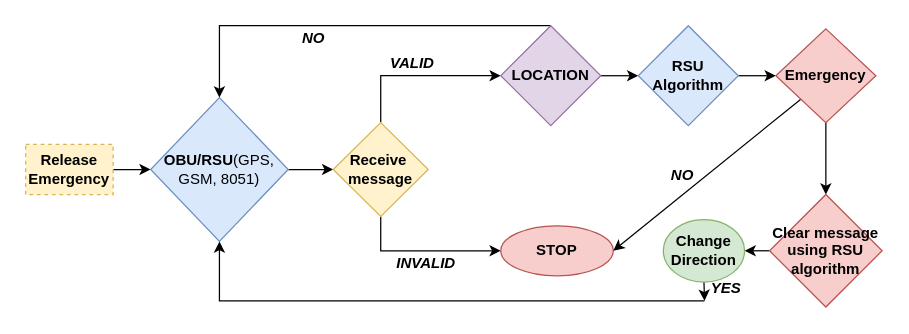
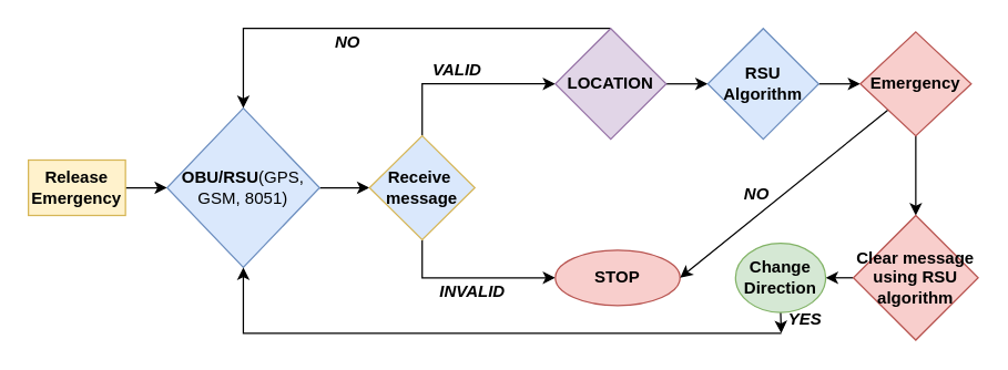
  <mxCell id="0" />
  <mxCell id="1" parent="0" />
  <mxCell id="2" style="edgeStyle=orthogonalEdgeStyle;rounded=0;orthogonalLoop=1;jettySize=auto;html=1;exitX=1;exitY=0.5;exitDx=0;exitDy=0;" edge="1" parent="1" source="3" target="5"><mxGeometry relative="1" as="geometry" /></mxCell>
- <mxCell id="3" value="&lt;b&gt;Release Emergency&lt;/b&gt;" style="rounded=0;whiteSpace=wrap;html=1;fillColor=#fff2cc;strokeColor=#d6b656;dashed=1;" vertex="1" parent="1"><mxGeometry x="20" y="115" width="70" height="40" as="geometry" /></mxCell>
+ <mxCell id="3" value="&lt;b&gt;Release Emergency&lt;/b&gt;" style="rounded=0;whiteSpace=wrap;html=1;fillColor=#fff2cc;strokeColor=#d6b656;" vertex="1" parent="1"><mxGeometry x="20" y="115" width="70" height="40" as="geometry" /></mxCell>
  <mxCell id="4" style="edgeStyle=orthogonalEdgeStyle;rounded=0;orthogonalLoop=1;jettySize=auto;html=1;exitX=1;exitY=0.5;exitDx=0;exitDy=0;entryX=0;entryY=0.5;entryDx=0;entryDy=0;" edge="1" parent="1" source="5" target="8"><mxGeometry relative="1" as="geometry" /></mxCell>
  <mxCell id="5" value="&lt;b&gt;OBU/RSU&lt;/b&gt;(GPS, GSM, 8051)" style="rhombus;whiteSpace=wrap;html=1;fillColor=#dae8fc;strokeColor=#6c8ebf;" vertex="1" parent="1"><mxGeometry x="120" y="77.5" width="110" height="115" as="geometry" /></mxCell>
  <mxCell id="6" style="rounded=0;orthogonalLoop=1;jettySize=auto;html=1;exitX=0.5;exitY=1;exitDx=0;exitDy=0;" edge="1" parent="1" source="8"><mxGeometry relative="1" as="geometry"><mxPoint x="400" y="200" as="targetPoint" /><Array as="points"><mxPoint x="304" y="200" /></Array></mxGeometry></mxCell>
  <mxCell id="7" style="edgeStyle=none;rounded=0;orthogonalLoop=1;jettySize=auto;html=1;exitX=0.5;exitY=0;exitDx=0;exitDy=0;" edge="1" parent="1" source="8"><mxGeometry relative="1" as="geometry"><mxPoint x="400" y="60" as="targetPoint" /><Array as="points"><mxPoint x="304" y="60" /></Array></mxGeometry></mxCell>
- <mxCell id="8" value="&lt;b&gt;Receive&amp;nbsp;&lt;br&gt;message&lt;/b&gt;" style="rhombus;whiteSpace=wrap;html=1;fillColor=#fff2cc;strokeColor=#d6b656;" vertex="1" parent="1"><mxGeometry x="266" y="97.5" width="76" height="75" as="geometry" /></mxCell>
+ <mxCell id="8" value="&lt;b&gt;Receive&amp;nbsp;&lt;br&gt;message&lt;/b&gt;" style="rhombus;whiteSpace=wrap;html=1;fillColor=#dae8fc;strokeColor=#d6b656;" vertex="1" parent="1"><mxGeometry x="266" y="97.5" width="76" height="75" as="geometry" /></mxCell>
  <mxCell id="9" value="&lt;b&gt;&lt;i&gt;VALID&lt;/i&gt;&lt;/b&gt;" style="text;html=1;align=center;verticalAlign=middle;resizable=0;points=[];autosize=1;strokeColor=none;fillColor=none;" vertex="1" parent="1"><mxGeometry x="304" y="40" width="50" height="20" as="geometry" /></mxCell>
  <mxCell id="10" value="&lt;b&gt;&lt;i&gt;INVALID&lt;/i&gt;&lt;/b&gt;" style="text;html=1;align=center;verticalAlign=middle;resizable=0;points=[];autosize=1;strokeColor=none;fillColor=none;" vertex="1" parent="1"><mxGeometry x="310" y="200" width="60" height="20" as="geometry" /></mxCell>
  <mxCell id="11" style="edgeStyle=none;rounded=0;orthogonalLoop=1;jettySize=auto;html=1;exitX=1;exitY=0.5;exitDx=0;exitDy=0;entryX=0;entryY=0.5;entryDx=0;entryDy=0;" edge="1" parent="1" source="13" target="15"><mxGeometry relative="1" as="geometry" /></mxCell>
  <mxCell id="12" style="edgeStyle=none;rounded=0;orthogonalLoop=1;jettySize=auto;html=1;exitX=0.5;exitY=0;exitDx=0;exitDy=0;entryX=0.5;entryY=0;entryDx=0;entryDy=0;" edge="1" parent="1" source="13" target="5"><mxGeometry relative="1" as="geometry"><Array as="points"><mxPoint x="175" y="20" /></Array></mxGeometry></mxCell>
  <mxCell id="13" value="&lt;b&gt;LOCATION&lt;/b&gt;" style="rhombus;whiteSpace=wrap;html=1;fillColor=#e1d5e7;strokeColor=#9673a6;" vertex="1" parent="1"><mxGeometry x="400" y="20" width="80" height="80" as="geometry" /></mxCell>
  <mxCell id="14" style="edgeStyle=none;rounded=0;orthogonalLoop=1;jettySize=auto;html=1;exitX=1;exitY=0.5;exitDx=0;exitDy=0;entryX=0;entryY=0.5;entryDx=0;entryDy=0;" edge="1" parent="1" source="15"><mxGeometry relative="1" as="geometry"><mxPoint x="620" y="60" as="targetPoint" /></mxGeometry></mxCell>
  <mxCell id="15" value="&lt;b&gt;RSU Algorithm&lt;/b&gt;" style="rhombus;whiteSpace=wrap;html=1;fillColor=#dae8fc;strokeColor=#6c8ebf;" vertex="1" parent="1"><mxGeometry x="510" y="20" width="80" height="80" as="geometry" /></mxCell>
  <mxCell id="16" value="&lt;b&gt;STOP&lt;/b&gt;" style="ellipse;whiteSpace=wrap;html=1;fillColor=#f8cecc;strokeColor=#b85450;" vertex="1" parent="1"><mxGeometry x="400" y="180" width="90" height="40" as="geometry" /></mxCell>
  <mxCell id="17" style="edgeStyle=none;rounded=0;orthogonalLoop=1;jettySize=auto;html=1;exitX=0;exitY=1;exitDx=0;exitDy=0;entryX=1;entryY=0.5;entryDx=0;entryDy=0;" edge="1" parent="1" source="19" target="16"><mxGeometry relative="1" as="geometry" /></mxCell>
  <mxCell id="18" style="edgeStyle=none;rounded=0;orthogonalLoop=1;jettySize=auto;html=1;exitX=0.5;exitY=1;exitDx=0;exitDy=0;entryX=0.5;entryY=0;entryDx=0;entryDy=0;" edge="1" parent="1" source="19" target="21"><mxGeometry relative="1" as="geometry" /></mxCell>
  <mxCell id="19" value="&lt;b&gt;Emergency&lt;/b&gt;" style="rhombus;whiteSpace=wrap;html=1;fillColor=#f8cecc;strokeColor=#b85450;" vertex="1" parent="1"><mxGeometry x="620" y="22.5" width="80" height="75" as="geometry" /></mxCell>
  <mxCell id="20" style="edgeStyle=none;rounded=0;orthogonalLoop=1;jettySize=auto;html=1;exitX=0;exitY=0.5;exitDx=0;exitDy=0;entryX=1;entryY=0.5;entryDx=0;entryDy=0;" edge="1" parent="1" source="21" target="24"><mxGeometry relative="1" as="geometry" /></mxCell>
  <mxCell id="21" value="&lt;b&gt;Clear message using RSU algorithm&lt;/b&gt;" style="rhombus;whiteSpace=wrap;html=1;fillColor=#f8cecc;strokeColor=#b85450;" vertex="1" parent="1"><mxGeometry x="615" y="155" width="90" height="90" as="geometry" /></mxCell>
  <mxCell id="22" style="edgeStyle=none;rounded=0;orthogonalLoop=1;jettySize=auto;html=1;entryX=0.5;entryY=1;entryDx=0;entryDy=0;" edge="1" parent="1" target="5"><mxGeometry relative="1" as="geometry"><mxPoint x="563" y="240" as="sourcePoint" /><Array as="points"><mxPoint x="175" y="240" /></Array></mxGeometry></mxCell>
  <mxCell id="23" style="edgeStyle=none;rounded=0;orthogonalLoop=1;jettySize=auto;html=1;exitX=0.5;exitY=1;exitDx=0;exitDy=0;" edge="1" parent="1" source="24"><mxGeometry relative="1" as="geometry"><mxPoint x="563" y="240" as="targetPoint" /></mxGeometry></mxCell>
  <mxCell id="24" value="&lt;b&gt;Change Direction&lt;/b&gt;" style="ellipse;whiteSpace=wrap;html=1;fillColor=#d5e8d4;strokeColor=#82b366;" vertex="1" parent="1"><mxGeometry x="530" y="175" width="65" height="50" as="geometry" /></mxCell>
  <mxCell id="25" value="&lt;b&gt;&lt;i&gt;YES&lt;/i&gt;&lt;/b&gt;" style="text;html=1;align=center;verticalAlign=middle;resizable=0;points=[];autosize=1;strokeColor=none;fillColor=none;" vertex="1" parent="1"><mxGeometry x="560" y="220" width="40" height="20" as="geometry" /></mxCell>
  <mxCell id="26" value="&lt;b&gt;&lt;i&gt;NO&lt;/i&gt;&lt;/b&gt;" style="text;html=1;align=center;verticalAlign=middle;resizable=0;points=[];autosize=1;strokeColor=none;fillColor=none;" vertex="1" parent="1"><mxGeometry x="235" y="20" width="30" height="20" as="geometry" /></mxCell>
  <mxCell id="27" value="&lt;b&gt;&lt;i&gt;NO&lt;/i&gt;&lt;/b&gt;" style="text;html=1;align=center;verticalAlign=middle;resizable=0;points=[];autosize=1;strokeColor=none;fillColor=none;" vertex="1" parent="1"><mxGeometry x="530" y="130" width="30" height="20" as="geometry" /></mxCell>
